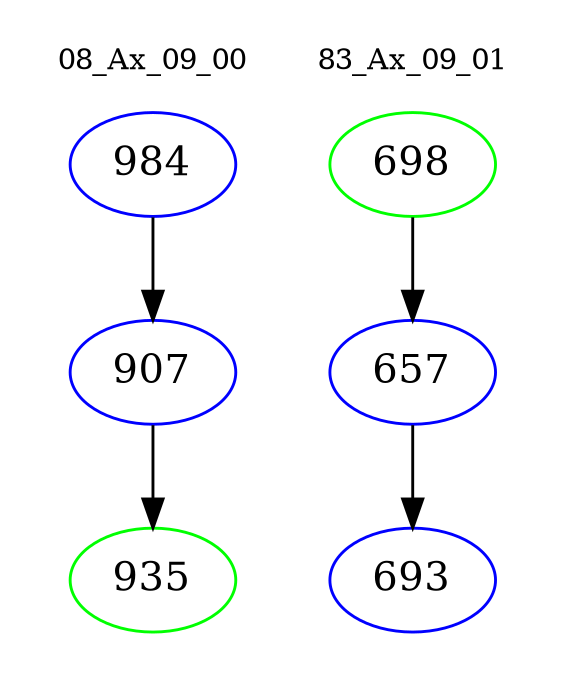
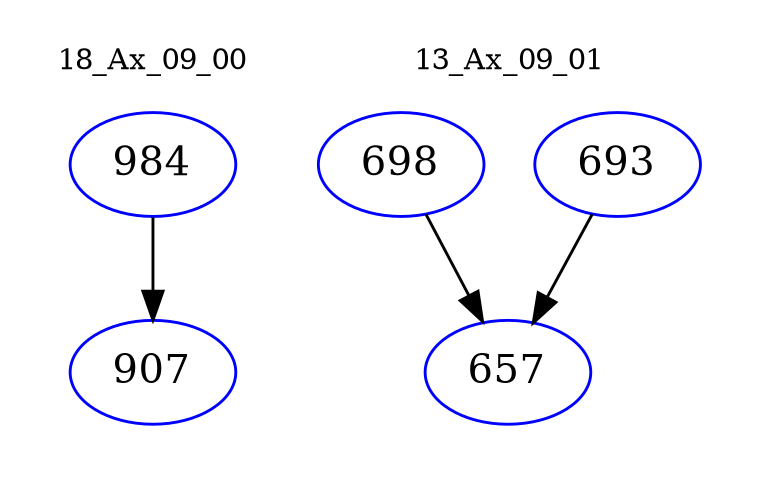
  digraph {
    node [color=blue]
    edge [color=black]
    n1 [label=984]
    n2 [label=907]
-   n3 [color=green label=935]
    n4 [label=693]
    n5 [label=657]
-   n6 [color=green label=698]
+   n6 [label=698]
    subgraph cluster_1 {
      color=white
      fontsize=10
-     label="08_Ax_09_00"
+     label="18_Ax_09_00"
      n1
      n2
-     n3
    }
    subgraph cluster_2 {
      color=white
      fontsize=10
-     label="83_Ax_09_01"
+     label="13_Ax_09_01"
      n4
      n5
      n6
    }
    n1 -> n2
-   n2 -> n3
-   n5 -> n4
+   n4 -> n5
    n6 -> n5
  }
